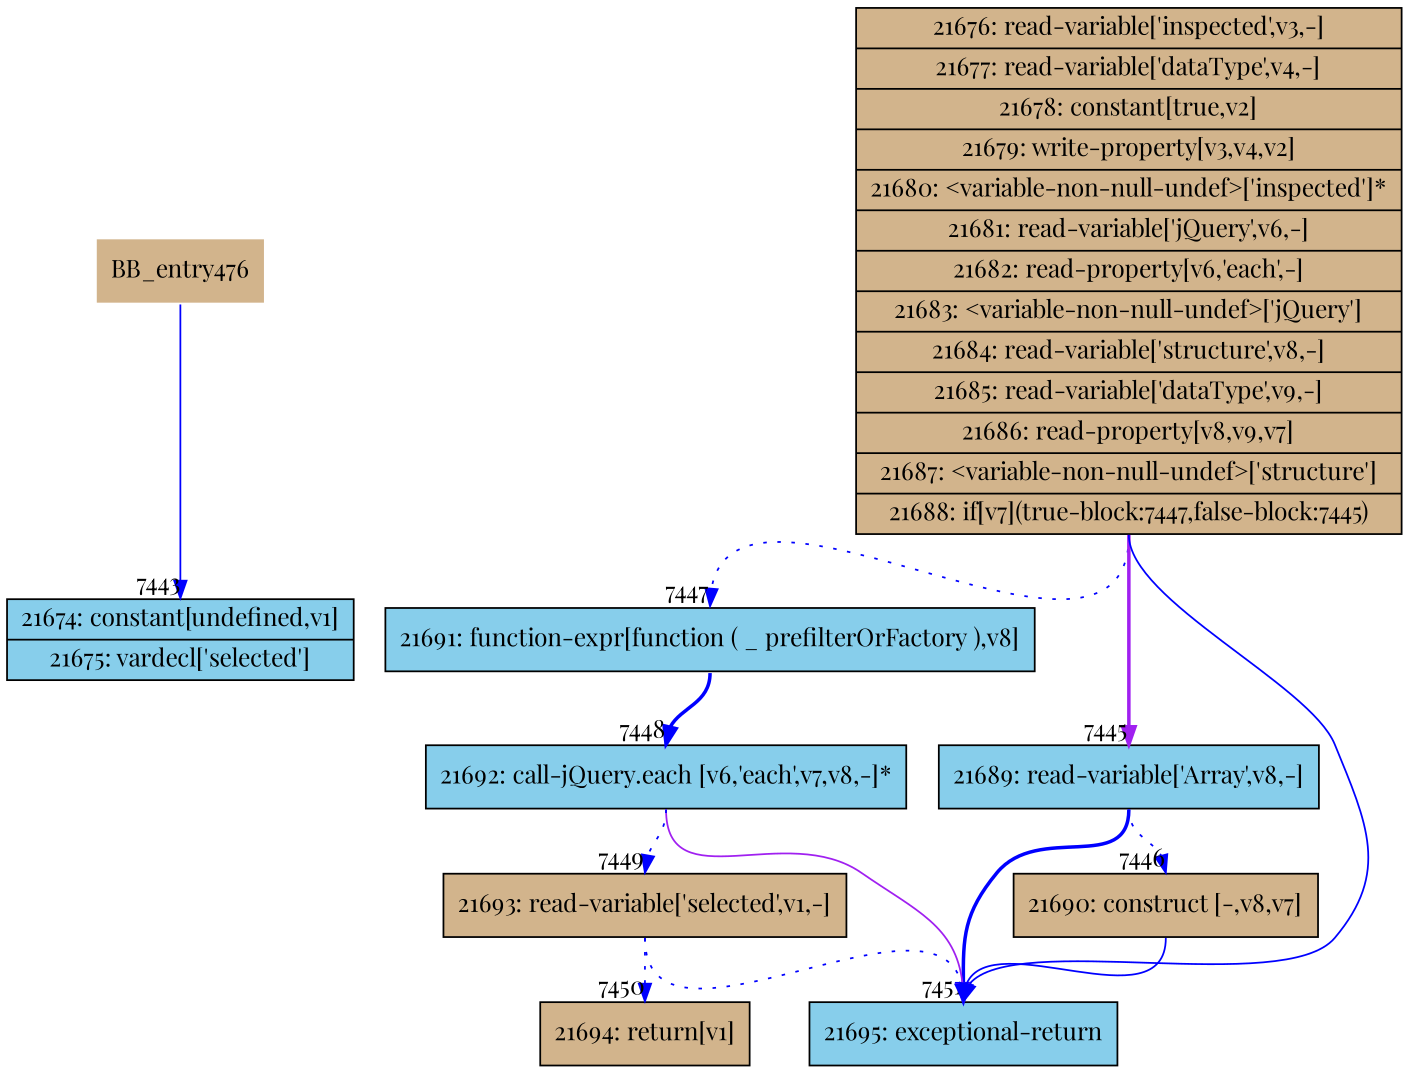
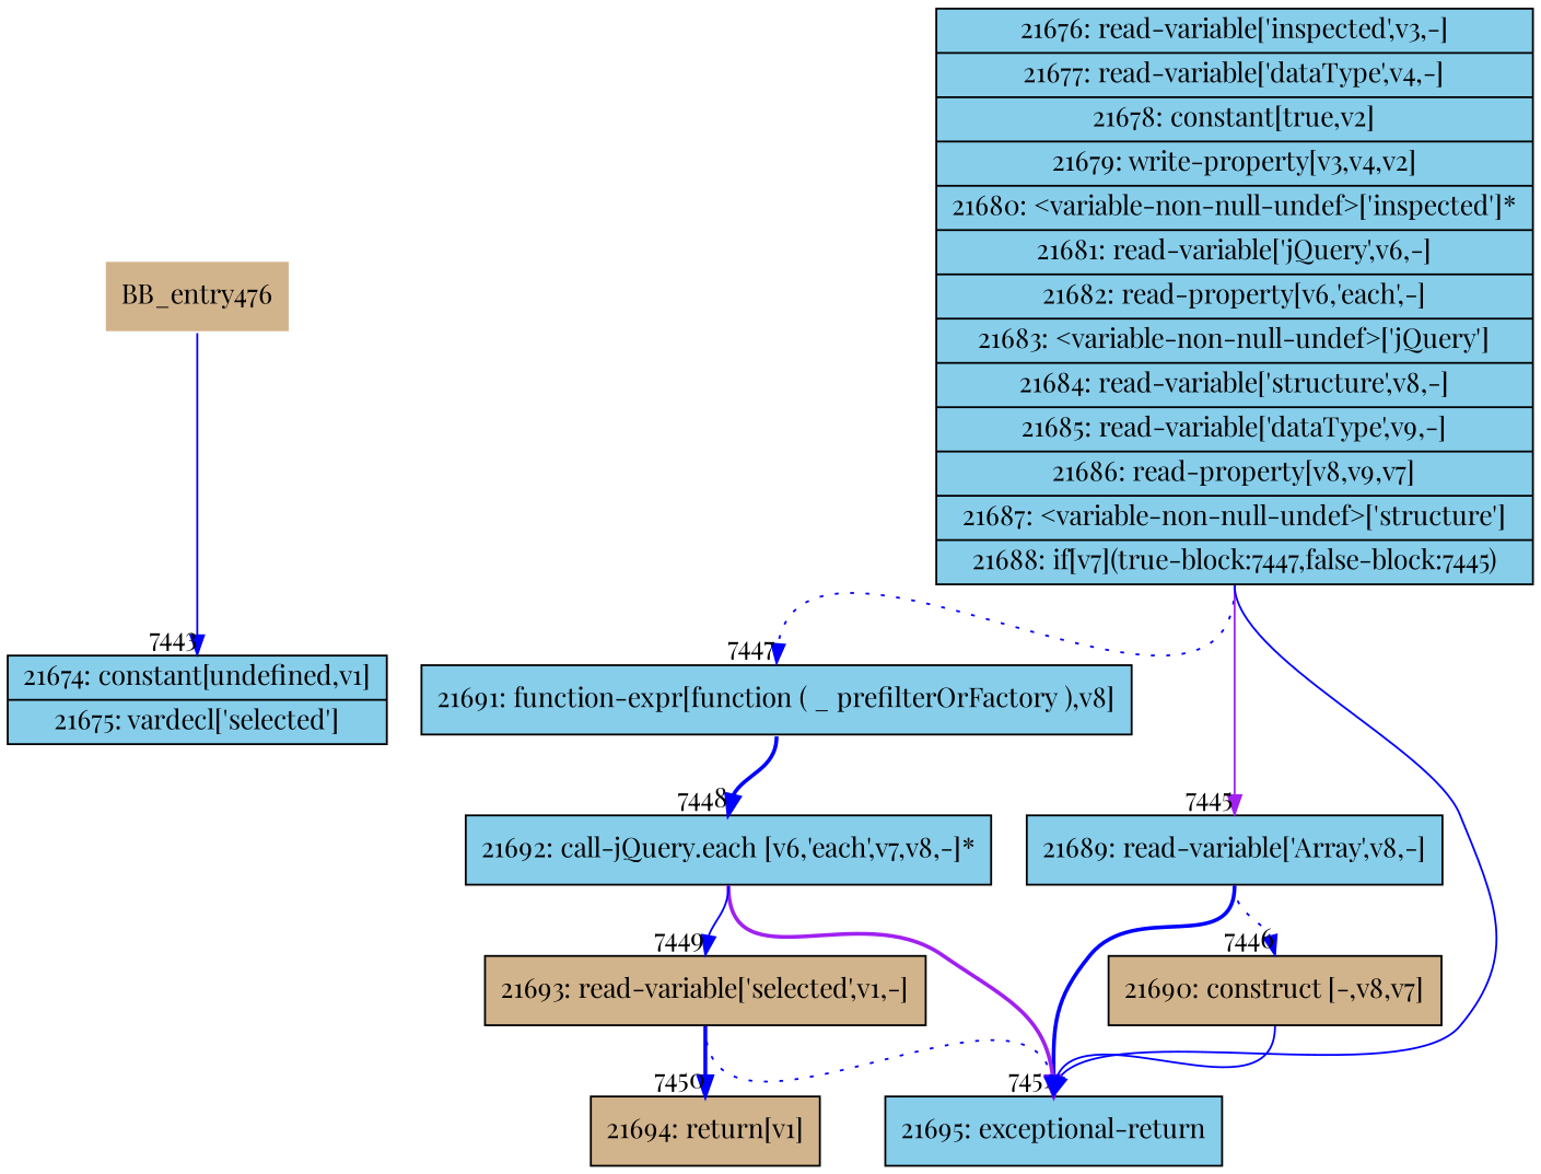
  digraph {
    fontname="Playfair Display"
    rankdir=TD
    node [fillcolor=tan fontname="Playfair Display" shape=record style=filled]
    edge [color=blue fontname="Playfair Display" headport=n style=solid tailport=s]
    n1 [label=BB_entry476 shape=none]
    n2 [fillcolor=skyblue label="{21674: constant[undefined,v1]|21675: vardecl['selected']}"]
-   n3 [label="{21676: read-variable['inspected',v3,-]|21677: read-variable['dataType',v4,-]|21678: constant[true,v2]|21679: write-property[v3,v4,v2]|21680: \<variable-non-null-undef\>['inspected']*|21681: read-variable['jQuery',v6,-]|21682: read-property[v6,'each',-]|21683: \<variable-non-null-undef\>['jQuery']|21684: read-variable['structure',v8,-]|21685: read-variable['dataType',v9,-]|21686: read-property[v8,v9,v7]|21687: \<variable-non-null-undef\>['structure']|21688: if[v7](true-block:7447,false-block:7445)}"]
+   n3 [fillcolor=skyblue label="{21676: read-variable['inspected',v3,-]|21677: read-variable['dataType',v4,-]|21678: constant[true,v2]|21679: write-property[v3,v4,v2]|21680: \<variable-non-null-undef\>['inspected']*|21681: read-variable['jQuery',v6,-]|21682: read-property[v6,'each',-]|21683: \<variable-non-null-undef\>['jQuery']|21684: read-variable['structure',v8,-]|21685: read-variable['dataType',v9,-]|21686: read-property[v8,v9,v7]|21687: \<variable-non-null-undef\>['structure']|21688: if[v7](true-block:7447,false-block:7445)}"]
    n4 [fillcolor=skyblue label="{21691: function-expr[function ( _ prefilterOrFactory ),v8]}"]
    n5 [fillcolor=skyblue label="{21689: read-variable['Array',v8,-]}"]
    n6 [fillcolor=skyblue label="{21695: exceptional-return}"]
    n7 [fillcolor=skyblue label="{21692: call-jQuery.each [v6,'each',v7,v8,-]*}"]
    n8 [label="{21690: construct [-,v8,v7]}"]
    n9 [label="{21693: read-variable['selected',v1,-]}"]
    n10 [label="{21694: return[v1]}"]
    n1 -> n2 [headlabel="    7443"]
    n3 -> n4 [headlabel="      7447" style=dotted]
-   n3 -> n5 [color=purple headlabel="      7445" style=bold]
+   n3 -> n5 [color=purple headlabel="      7445"]
    n3 -> n6 [headlabel="      7451"]
    n4 -> n7 [headlabel="      7448" style=bold]
    n5 -> n6 [style=bold]
    n5 -> n8 [headlabel="      7446" style=dotted]
-   n7 -> n6 [color=purple]
-   n7 -> n9 [headlabel="      7449" style=dotted]
+   n7 -> n6 [color=purple style=bold]
+   n7 -> n9 [headlabel="      7449"]
    n8 -> n6
    n9 -> n6 [style=dotted]
-   n9 -> n10 [headlabel="      7450" style=dotted]
+   n9 -> n10 [headlabel="      7450" style=bold]
  }
